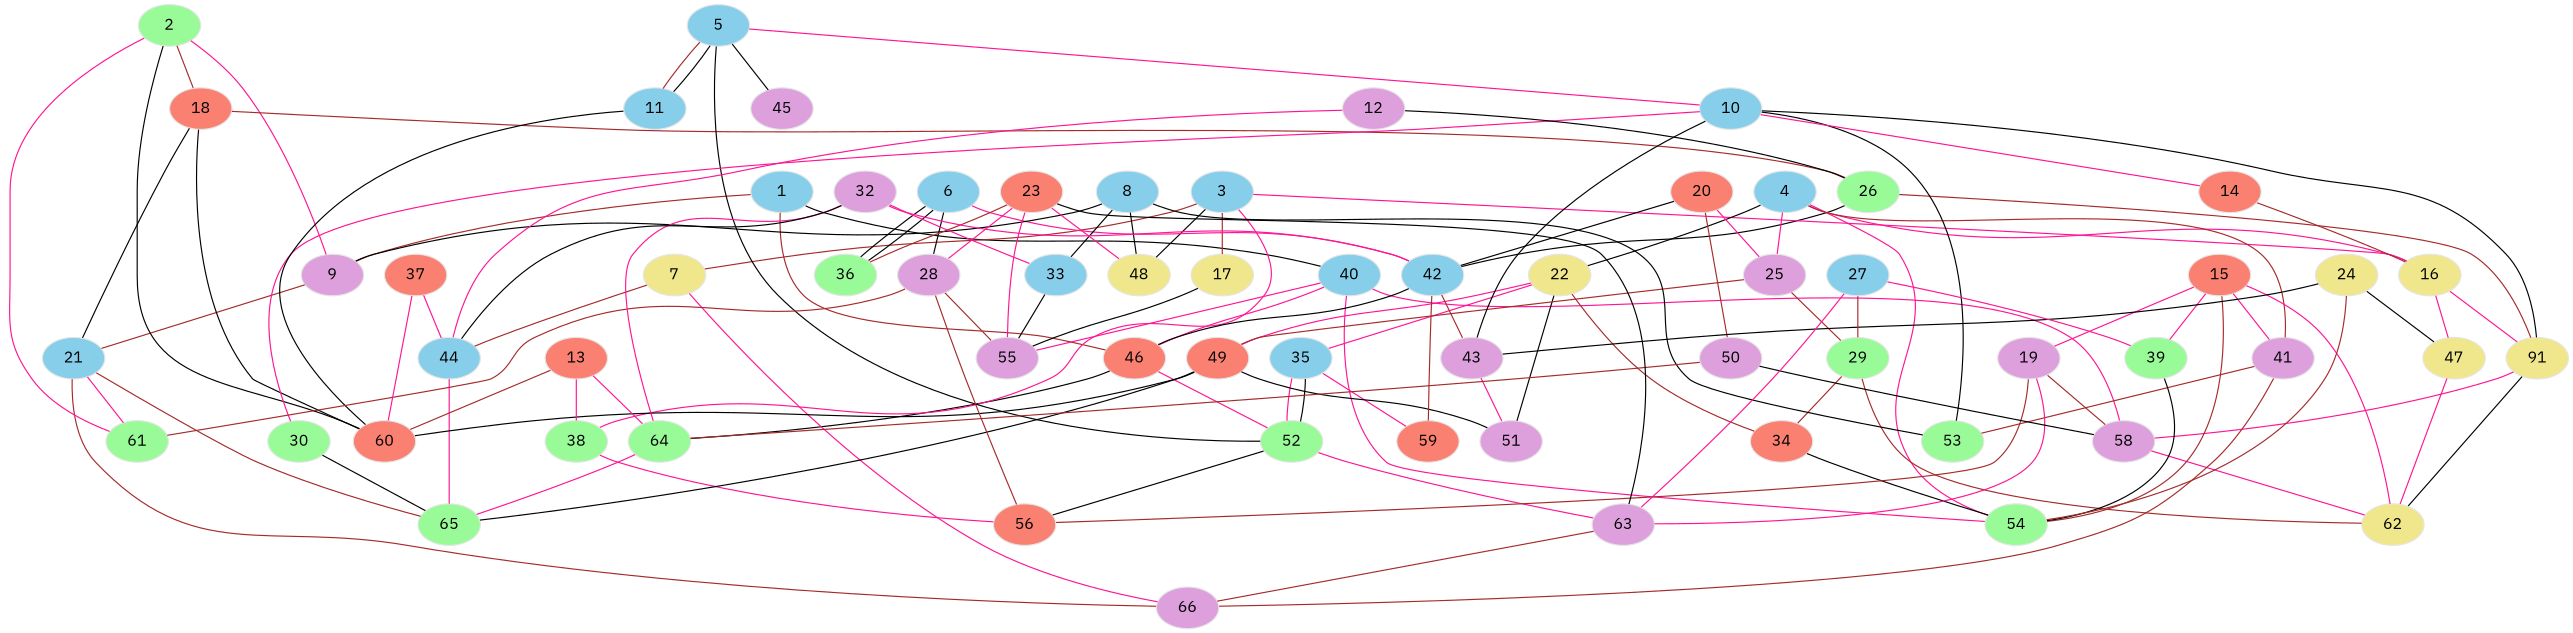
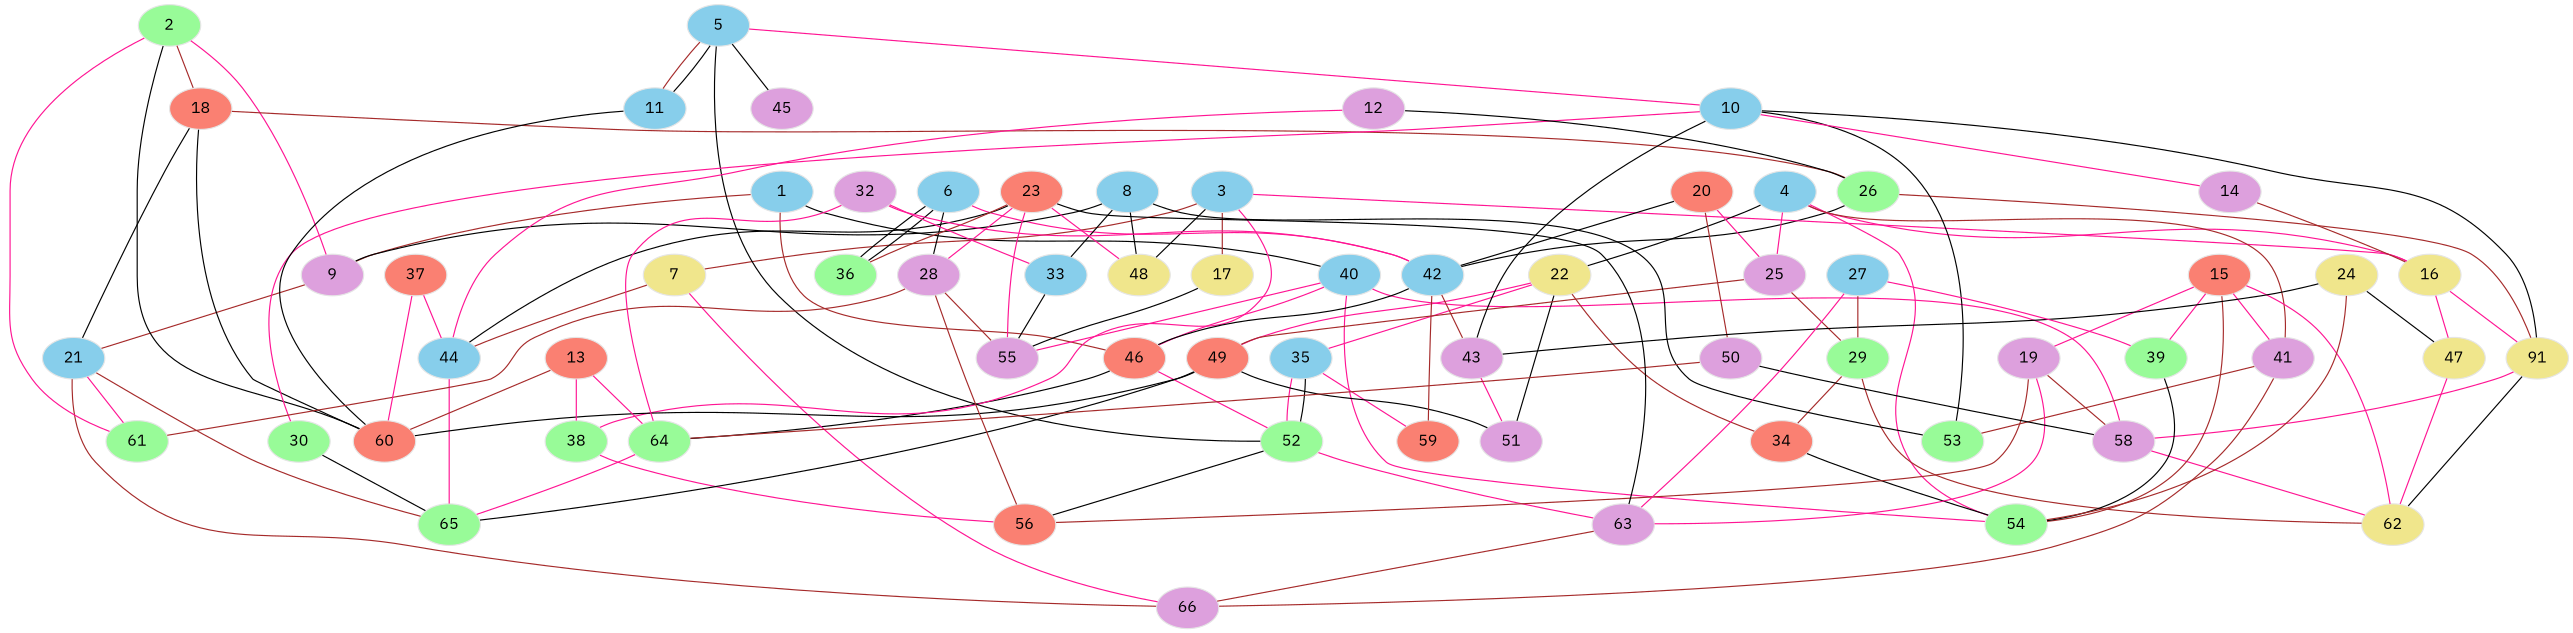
  graph {
    fontname="IBM Plex Sans"
    node [color=gray90 fillcolor=plum fontname="IBM Plex Sans" style=filled]
    edge [color=deeppink fontname="IBM Plex Sans"]
    1 [fillcolor=skyblue]
    9
    40 [fillcolor=skyblue]
    46 [fillcolor=salmon]
    21 [fillcolor=skyblue]
    54 [fillcolor=palegreen]
    55
    58
    52 [fillcolor=palegreen]
    64 [fillcolor=palegreen]
    2 [fillcolor=palegreen]
    18 [fillcolor=salmon]
    60 [fillcolor=salmon]
    61 [fillcolor=palegreen]
    26 [fillcolor=palegreen]
    3 [fillcolor=skyblue]
    7 [fillcolor=khaki]
    16 [fillcolor=khaki]
    17 [fillcolor=khaki]
    38 [fillcolor=palegreen]
    48 [fillcolor=khaki]
    44 [fillcolor=skyblue]
    66
    n24 [fillcolor=khaki label=91]
    47 [fillcolor=khaki]
    56 [fillcolor=salmon]
    4 [fillcolor=skyblue]
    22 [fillcolor=khaki]
    25
    41
    34 [fillcolor=salmon]
    35 [fillcolor=skyblue]
    49 [fillcolor=salmon]
    51
    29 [fillcolor=palegreen]
    53 [fillcolor=palegreen]
    5 [fillcolor=skyblue]
    10 [fillcolor=skyblue]
    11 [fillcolor=skyblue]
    45
-   14 [fillcolor=salmon]
+   14
    30 [fillcolor=palegreen]
    43
    63
    6 [fillcolor=skyblue]
    28
    36 [fillcolor=palegreen]
    42 [fillcolor=skyblue]
    59 [fillcolor=salmon]
    65 [fillcolor=palegreen]
    8 [fillcolor=skyblue]
    33 [fillcolor=skyblue]
    62 [fillcolor=khaki]
    12
    13 [fillcolor=salmon]
    15 [fillcolor=salmon]
    19
    39 [fillcolor=palegreen]
    20 [fillcolor=salmon]
    50
    23 [fillcolor=salmon]
    24 [fillcolor=khaki]
    27 [fillcolor=skyblue]
    32
    37 [fillcolor=salmon]
    1 -- 9 [color=brown]
    1 -- 40 [color=black]
    1 -- 46 [color=brown]
    9 -- 21 [color=brown]
    40 -- 46
    40 -- 54
    40 -- 55
    40 -- 58
    46 -- 52
    46 -- 64 [color=black]
    21 -- 61
    21 -- 66 [color=brown]
    21 -- 65 [color=brown]
    58 -- 62
    52 -- 56 [color=black]
    52 -- 63
    64 -- 65
    2 -- 9
    2 -- 18 [color=brown]
    2 -- 60 [color=black]
    2 -- 61
    18 -- 21 [color=black]
    18 -- 60 [color=black]
    18 -- 26 [color=brown]
    26 -- n24 [color=brown]
    26 -- 42 [color=black]
    3 -- 7 [color=brown]
    3 -- 16
    3 -- 17 [color=brown]
    3 -- 38
    3 -- 48 [color=black]
    7 -- 44 [color=brown]
    7 -- 66
    16 -- n24
    16 -- 47
    17 -- 55 [color=black]
    38 -- 56
    44 -- 65
    n24 -- 58
    n24 -- 62 [color=black]
    47 -- 62
    4 -- 54
    4 -- 16
    4 -- 22 [color=black]
    4 -- 25
    4 -- 41 [color=brown]
    22 -- 34 [color=brown]
    22 -- 35
    22 -- 49
    22 -- 51 [color=black]
    25 -- 49 [color=brown]
    25 -- 29 [color=brown]
    41 -- 66 [color=brown]
    41 -- 53 [color=brown]
    34 -- 54 [color=black]
    35 -- 52
    35 -- 52 [color=black]
    35 -- 59
    49 -- 60 [color=black]
    49 -- 51 [color=black]
    49 -- 65 [color=black]
    29 -- 34 [color=brown]
    29 -- 62 [color=brown]
    5 -- 52 [color=black]
    5 -- 10
    5 -- 11 [color=brown]
    5 -- 11 [color=black]
    5 -- 45 [color=black]
    10 -- n24 [color=black]
    10 -- 53 [color=black]
    10 -- 14
    10 -- 30
    10 -- 43 [color=black]
    11 -- 60 [color=black]
    14 -- 16 [color=brown]
    30 -- 65 [color=black]
    43 -- 51
    63 -- 66 [color=brown]
    6 -- 28 [color=black]
    6 -- 36 [color=black]
    6 -- 36 [color=black]
    6 -- 42
    28 -- 55 [color=brown]
    28 -- 61 [color=brown]
    28 -- 56 [color=brown]
    42 -- 46 [color=black]
    42 -- 43 [color=brown]
    42 -- 59 [color=brown]
    8 -- 9 [color=black]
    8 -- 48 [color=black]
    8 -- 53 [color=black]
    8 -- 33 [color=black]
    33 -- 55 [color=black]
    12 -- 26 [color=black]
    12 -- 44
    13 -- 64
    13 -- 60 [color=brown]
    13 -- 38
    15 -- 54 [color=brown]
    15 -- 41
    15 -- 62
    15 -- 19
    15 -- 39
    19 -- 58 [color=brown]
    19 -- 56 [color=brown]
    19 -- 63
    39 -- 54 [color=black]
    20 -- 25
    20 -- 42 [color=black]
    20 -- 50 [color=brown]
    50 -- 58 [color=black]
    50 -- 64 [color=brown]
    23 -- 55
    23 -- 48
-   32 -- 44 [color=black]
+   23 -- 44 [color=black]
    23 -- 63 [color=black]
    23 -- 28
    23 -- 36 [color=brown]
    24 -- 54 [color=brown]
    24 -- 47 [color=black]
    24 -- 43 [color=black]
    27 -- 29 [color=brown]
    27 -- 63
    27 -- 39
    32 -- 64
    32 -- 42
    32 -- 33
    37 -- 60
    37 -- 44
  }
